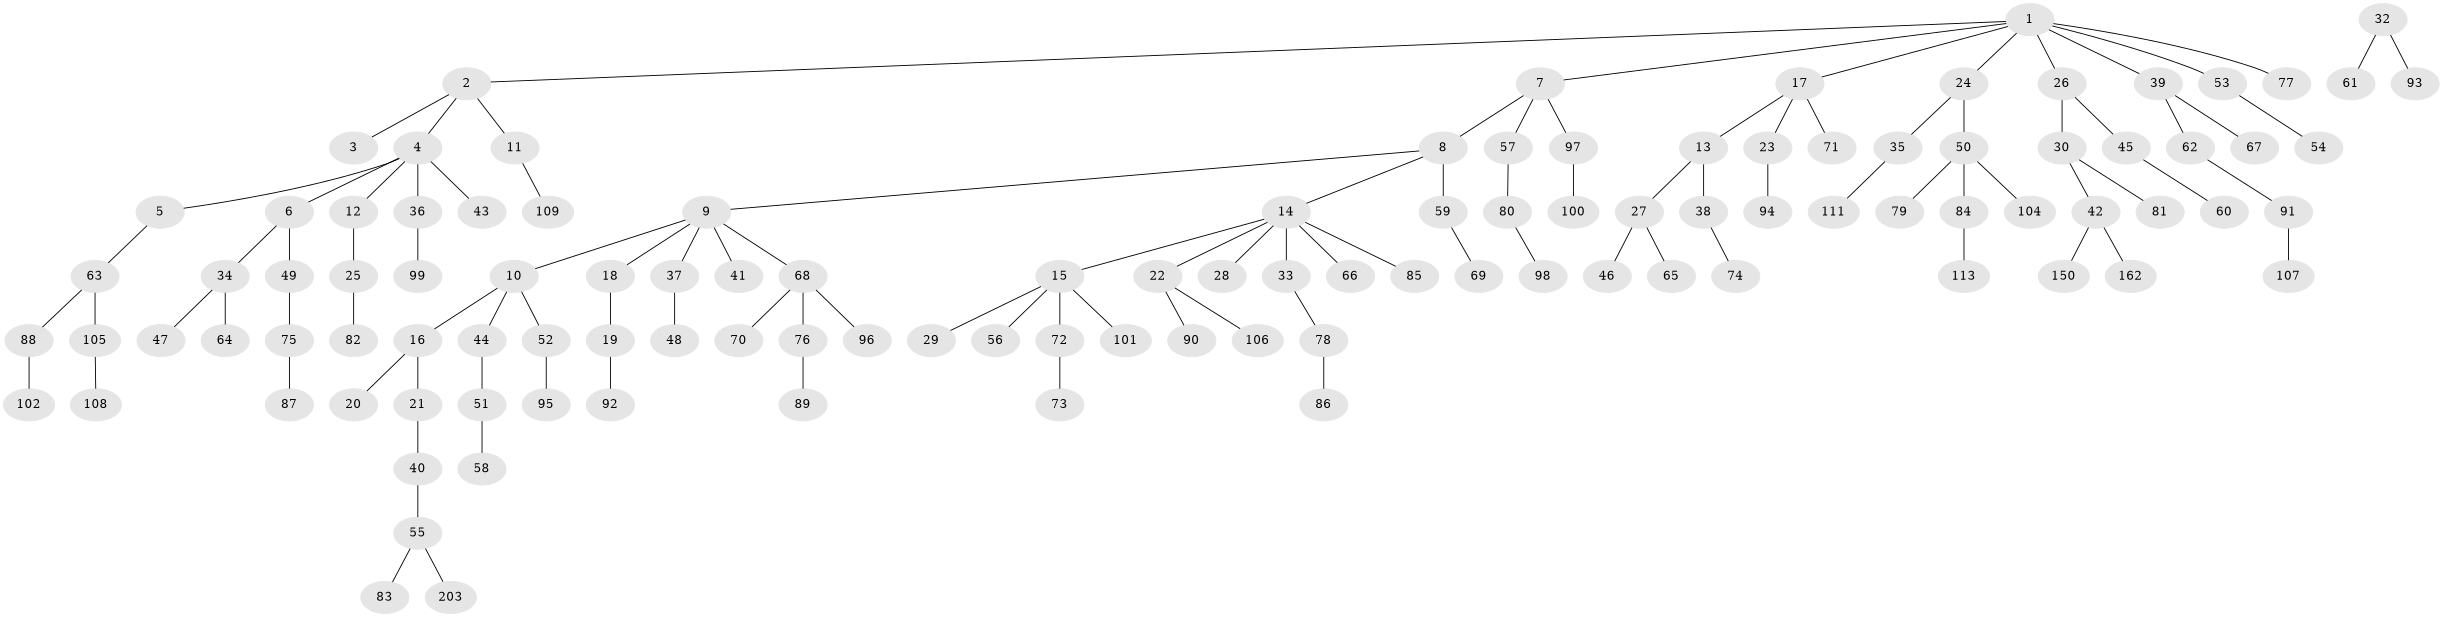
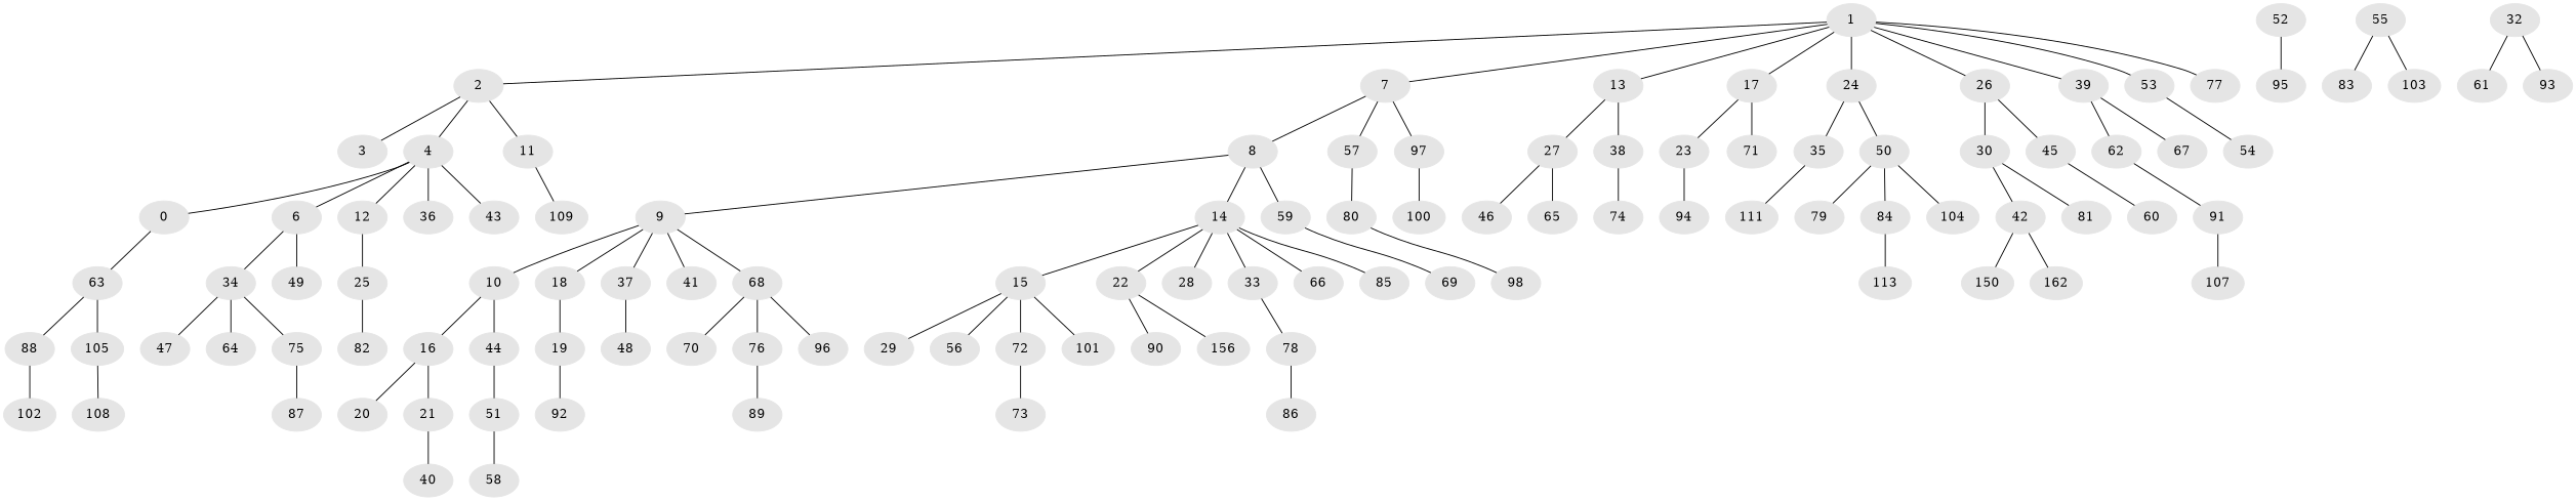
  graph {
    node [color=gray90 style=filled]
    1
    2
    7
    13
    17
    24
    26
    39
    53
    77
    3
    4
    11
    8
    57
    97
    27
    38
    23
    71
    35
    50
    30
    45
    62
    67
    54
-   5
+   5 [label=0]
    6
    12
    36
    43
    109
    63
    34
    49
    25
-   99
    88
    105
    47
    64
    75
    9
    14
    59
    80
    100
    10
    18
    37
    41
    68
    15
    22
    28
    33
    66
    85
    69
    16
    44
    52
    19
    48
    70
    76
    96
    20
    21
    51
    95
    82
    46
    65
    74
    29
    56
    72
    101
    90
-   106
+   106 [label=156]
    78
    73
    40
    94
    92
    55
    111
    79
    84
    104
    42
    81
    60
    n96 [label=150]
    n97 [label=162]
    32
    61
    93
    86
    91
    83
-   103 [label=203]
+   103
    58
    87
    113
    98
    107
    102
    108
    89
    1 -- 2
    1 -- 7
-   17 -- 13
+   1 -- 13
    1 -- 17
    1 -- 24
    1 -- 26
    1 -- 39
    1 -- 53
    1 -- 77
    2 -- 3
    2 -- 4
    2 -- 11
    7 -- 8
    7 -- 57
    7 -- 97
    13 -- 27
    13 -- 38
    17 -- 23
    17 -- 71
    24 -- 35
    24 -- 50
    26 -- 30
    26 -- 45
    39 -- 62
    39 -- 67
    53 -- 54
    4 -- 5
    4 -- 6
    4 -- 12
    4 -- 36
    4 -- 43
    11 -- 109
    8 -- 9
    8 -- 14
    8 -- 59
    57 -- 80
    97 -- 100
    27 -- 46
    27 -- 65
    38 -- 74
    23 -- 94
    35 -- 111
    50 -- 79
    50 -- 84
    50 -- 104
    30 -- 42
    30 -- 81
    45 -- 60
    62 -- 91
    5 -- 63
    6 -- 34
    6 -- 49
    12 -- 25
-   36 -- 99
    63 -- 88
    63 -- 105
    34 -- 47
    34 -- 64
-   49 -- 75
+   34 -- 75
    25 -- 82
    88 -- 102
    105 -- 108
    75 -- 87
    9 -- 10
    9 -- 18
    9 -- 37
    9 -- 41
    9 -- 68
    14 -- 15
    14 -- 22
    14 -- 28
    14 -- 33
    14 -- 66
    14 -- 85
    59 -- 69
    80 -- 98
    10 -- 16
    10 -- 44
-   10 -- 52
    18 -- 19
    37 -- 48
    68 -- 70
    68 -- 76
    68 -- 96
    15 -- 29
    15 -- 56
    15 -- 72
    15 -- 101
    22 -- 90
    22 -- 106
    33 -- 78
    16 -- 20
    16 -- 21
    44 -- 51
    52 -- 95
    19 -- 92
    76 -- 89
    21 -- 40
    51 -- 58
    72 -- 73
    78 -- 86
-   40 -- 55
    55 -- 83
    55 -- 103
    84 -- 113
    42 -- n96
    42 -- n97
    32 -- 61
    32 -- 93
    91 -- 107
  }
